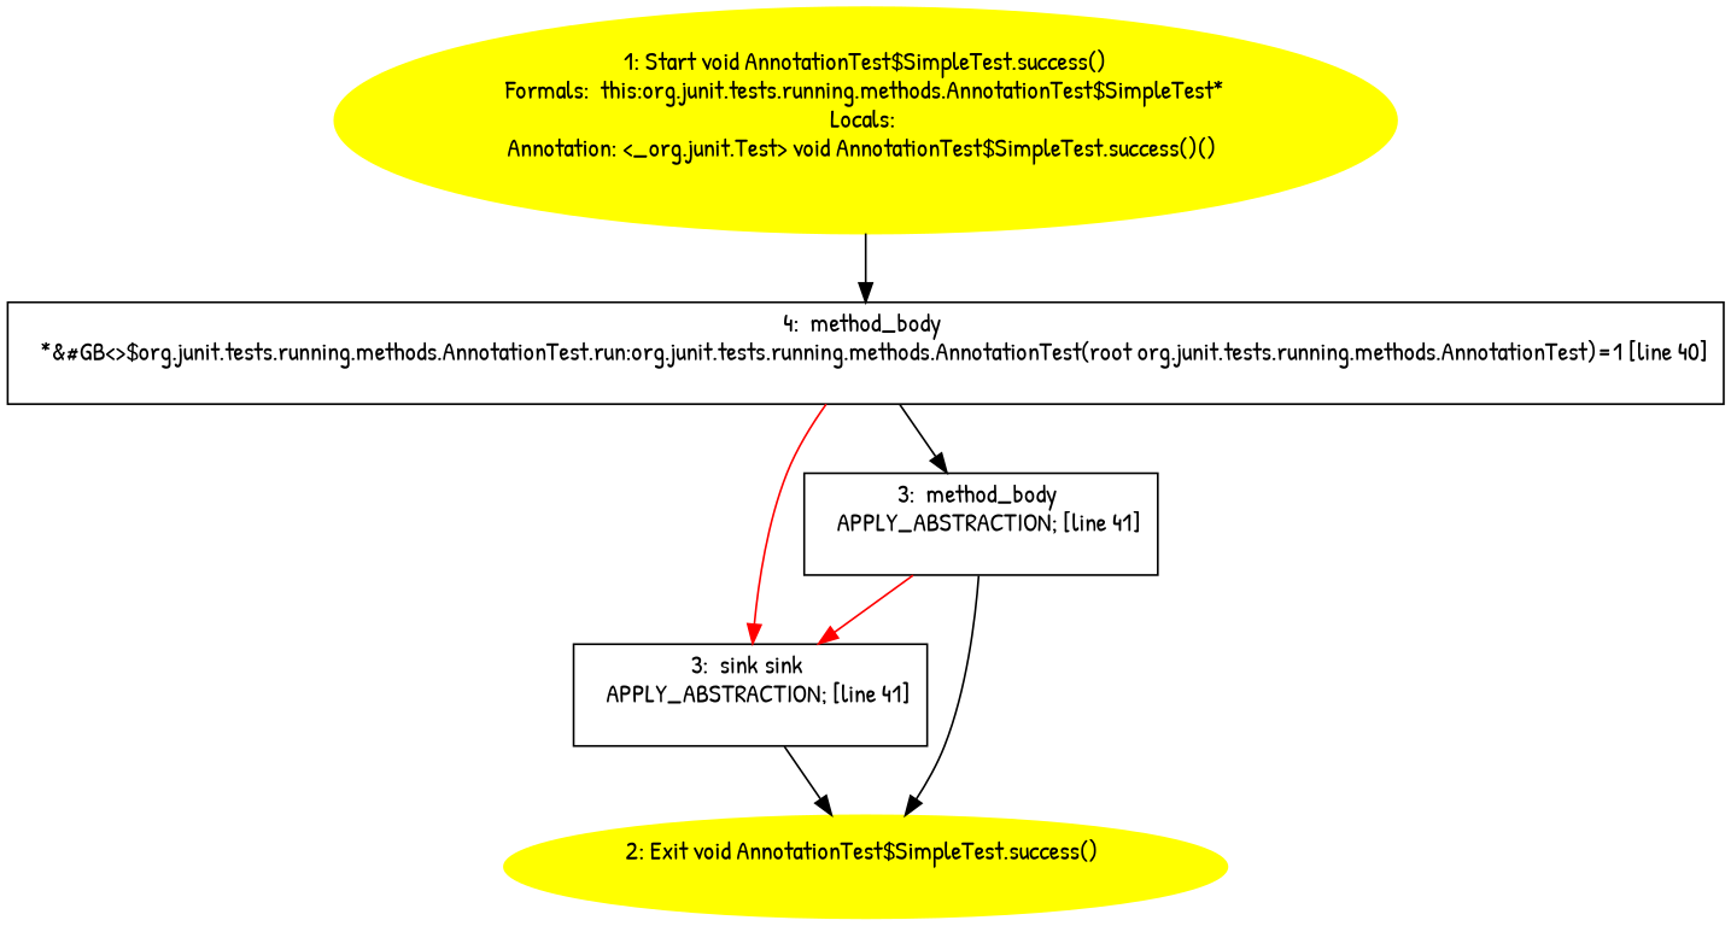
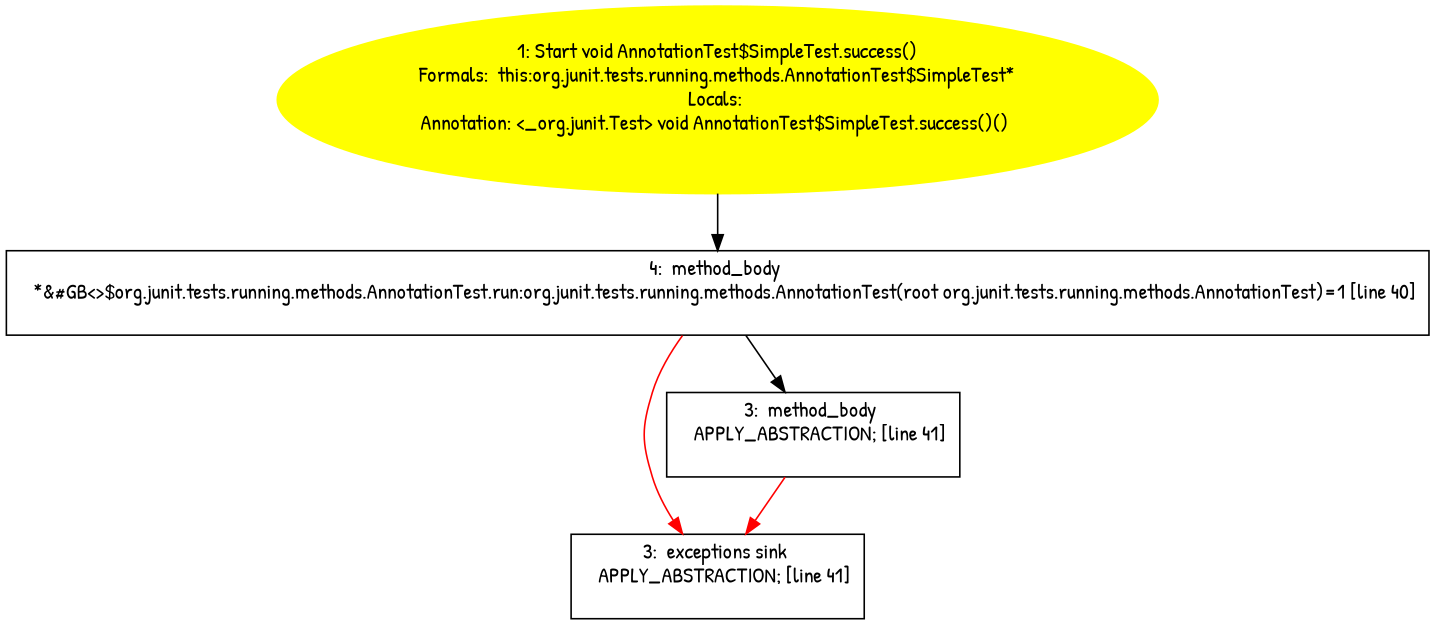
  digraph {
    fontname="Patrick Hand"
    node [fontname="Patrick Hand" shape=box]
    edge [fontname="Patrick Hand"]
    n1 [color=yellow label="1: Start void AnnotationTest$SimpleTest.success()\nFormals:  this:org.junit.tests.running.methods.AnnotationTest$SimpleTest*\nLocals: \nAnnotation: <_org.junit.Test> void AnnotationTest$SimpleTest.success()() \n  " style=filled shape=""]
    n2 [label="4:  method_body \n   *&#GB<>$org.junit.tests.running.methods.AnnotationTest.run:org.junit.tests.running.methods.AnnotationTest(root org.junit.tests.running.methods.AnnotationTest)=1 [line 40]\n "]
-   n3 [label="3:  sink sink \n   APPLY_ABSTRACTION; [line 41]\n "]
+   n3 [label="3:  exceptions sink \n   APPLY_ABSTRACTION; [line 41]\n "]
    n4 [label="3:  method_body \n   APPLY_ABSTRACTION; [line 41]\n "]
-   n5 [color=yellow label="2: Exit void AnnotationTest$SimpleTest.success() \n  " style=filled shape=""]
    n1 -> n2
    n2 -> n3 [color=red]
    n2 -> n4
-   n3 -> n5
    n4 -> n3 [color=red]
-   n4 -> n5
  }
